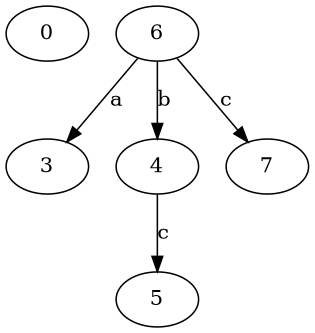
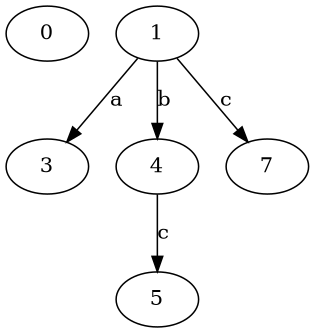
  strict digraph {
    0
-   1 [label=6]
+   1
    3
    4
    7
    5
    1 -> 3 [label=a]
    1 -> 4 [label=b]
    1 -> 7 [label=c]
    4 -> 5 [label=c]
  }
